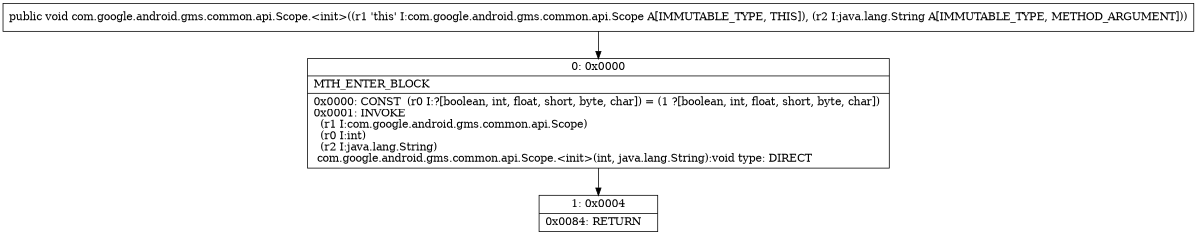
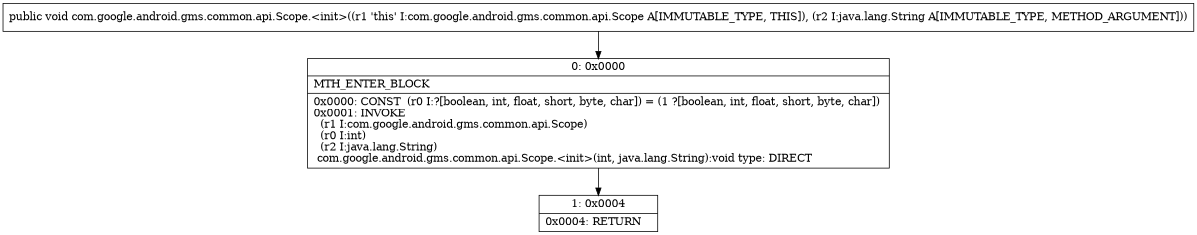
  digraph {
    node [shape=record]
    n1 [label="{0\:\ 0x0000|MTH_ENTER_BLOCK\l|0x0000: CONST  (r0 I:?[boolean, int, float, short, byte, char]) = (1 ?[boolean, int, float, short, byte, char]) \l0x0001: INVOKE  \l  (r1 I:com.google.android.gms.common.api.Scope)\l  (r0 I:int)\l  (r2 I:java.lang.String)\l com.google.android.gms.common.api.Scope.\<init\>(int, java.lang.String):void type: DIRECT \l}"]
-   n2 [label="{1\:\ 0x0004|0x0084: RETURN   \l}"]
+   n2 [label="{1\:\ 0x0004|0x0004: RETURN   \l}"]
    n3 [label="{public void com.google.android.gms.common.api.Scope.\<init\>((r1 'this' I:com.google.android.gms.common.api.Scope A[IMMUTABLE_TYPE, THIS]), (r2 I:java.lang.String A[IMMUTABLE_TYPE, METHOD_ARGUMENT])) }"]
    n1 -> n2
    n3 -> n1
  }
